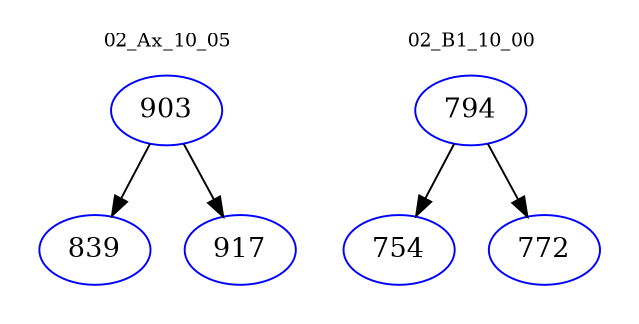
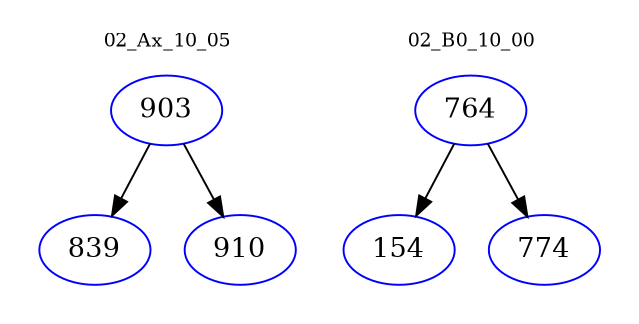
  digraph {
    node [color=blue]
    edge [color=black]
    n1 [label=903]
    n2 [label=839]
-   n3 [label=917]
-   n4 [label=794]
-   n5 [label=754]
-   n6 [label=772]
+   n3 [label=910]
+   n4 [label=764]
+   n5 [label=154]
+   n6 [label=774]
    subgraph cluster_1 {
      color=white
      fontsize=10
      label="02_Ax_10_05"
      n1
      n2
      n3
    }
    subgraph cluster_2 {
      color=white
      fontsize=10
-     label="02_B1_10_00"
+     label="02_B0_10_00"
      n4
      n5
      n6
    }
    n1 -> n2
    n1 -> n3
    n4 -> n5
    n4 -> n6
  }
